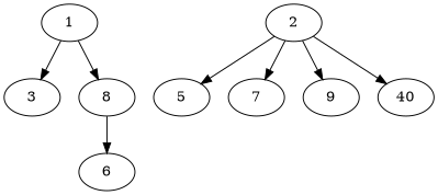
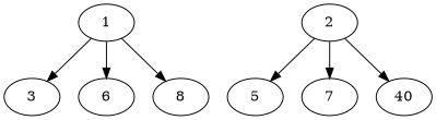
  digraph {
    node [alpha=0.02]
    3
    1 [alpha=0.03]
    6 [alpha=0.11]
    8 [alpha=0.06]
    2 [alpha=0.08]
    5 [alpha=0.03]
    7
-   9 [alpha=0.16]
    n9 [alpha=0.08 label=40]
    1 -> 3
-   8 -> 6
+   1 -> 6
    1 -> 8
    2 -> 5
    2 -> 7
-   2 -> 9
    2 -> n9
  }
